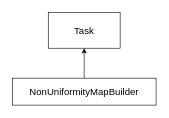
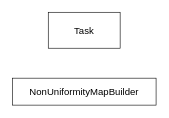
  <mxCell id="0" />
  <mxCell id="1" parent="0" />
  <mxCell id="2" value="&lt;font style=&quot;font-size: 16px&quot;&gt;Task&lt;/font&gt;" style="rounded=0;whiteSpace=wrap;html=1;" vertex="1" parent="1"><mxGeometry x="80" y="20" width="120" height="60" as="geometry" /></mxCell>
  <mxCell id="3" value="&lt;font style=&quot;font-size: 16px&quot;&gt;NonUniformityMapBuilder&lt;/font&gt;" style="rounded=0;whiteSpace=wrap;html=1;" vertex="1" parent="1"><mxGeometry x="20" y="130" width="240" height="45" as="geometry" /></mxCell>
- <mxCell id="4" value="" style="endArrow=classic;html=1;exitX=0.5;exitY=0;exitDx=0;exitDy=0;entryX=0.5;entryY=1;entryDx=0;entryDy=0;" edge="1" parent="1" source="3" target="2"><mxGeometry width="50" height="50" relative="1" as="geometry"><mxPoint x="115" y="70" as="sourcePoint" /><mxPoint x="165" y="20" as="targetPoint" /></mxGeometry></mxCell>
